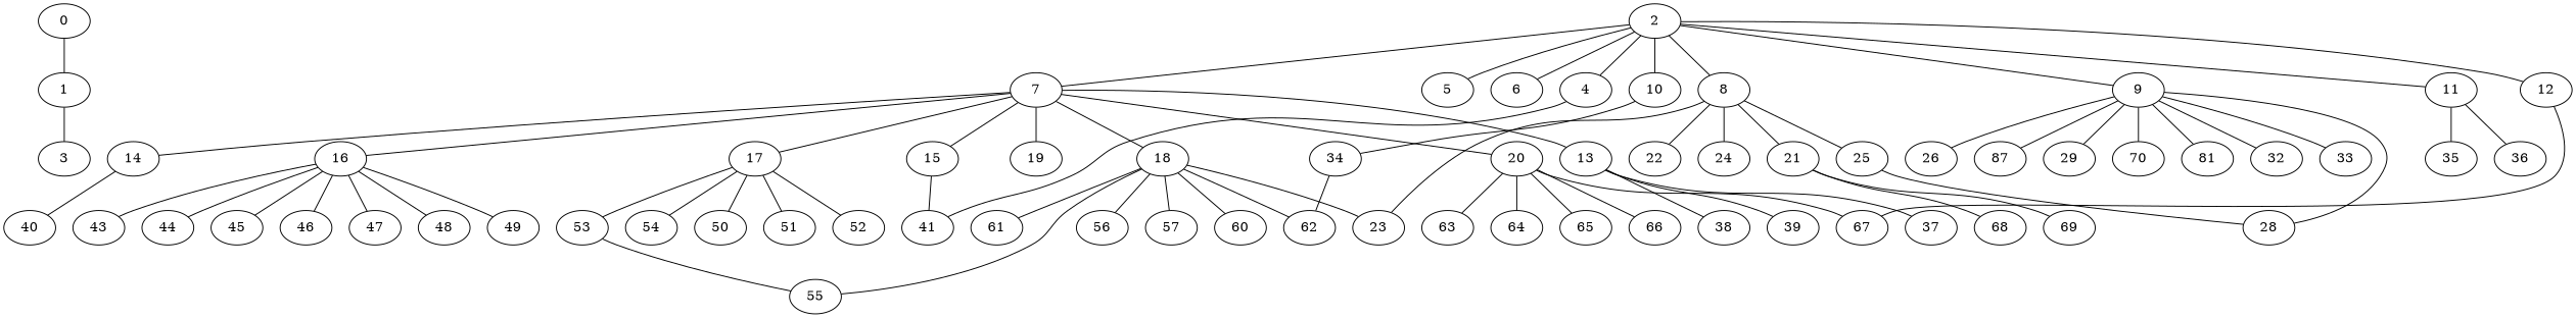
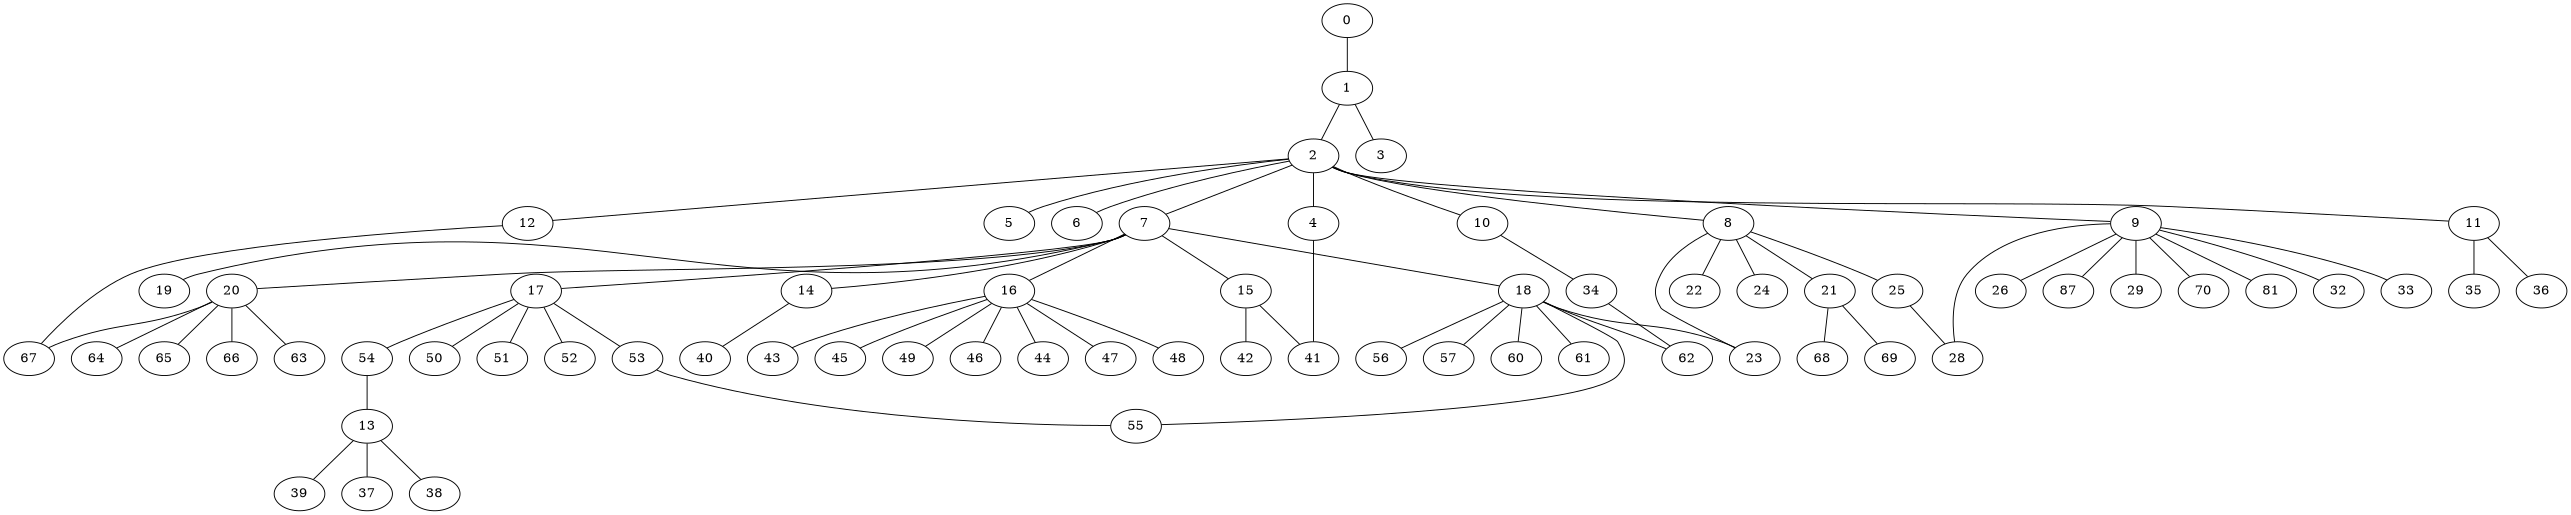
  graph {
    0
    1
    2
    3
    4
    5
    6
    7
    8
    9
    10
    11
    12
    41
    13
    14
    15
    16
    17
    18
    19
    20
    21
    22
    23
    24
    25
    32
    33
    26
    n31 [label=87]
    28
    29
    n34 [label=70]
    n35 [label=81]
    34
    35
    36
    67
    39
    37
    38
    40
+   42
    43
    44
    45
    46
    47
    48
    49
    50
    51
    52
    53
    54
    55
    56
    57
    60
    61
    62
    64
    65
    66
    63
    68
    69
    0 -- 1
+   1 -- 2
    1 -- 3
    2 -- 4
    2 -- 5
    2 -- 6
    2 -- 7
    2 -- 8
    2 -- 9
    2 -- 10
    2 -- 11
    2 -- 12
    4 -- 41
-   7 -- 13
+   54 -- 13
    7 -- 14
    7 -- 15
    7 -- 16
    7 -- 17
    7 -- 18
    7 -- 19
    7 -- 20
    8 -- 21
    8 -- 22
    8 -- 23
    8 -- 24
    8 -- 25
    9 -- 32
    9 -- 33
    9 -- 26
    9 -- n31
    9 -- 28
    9 -- 29
    9 -- n34
    9 -- n35
    10 -- 34
    11 -- 35
    11 -- 36
    12 -- 67
    13 -- 39
    13 -- 37
    13 -- 38
    14 -- 40
    15 -- 41
+   15 -- 42
    16 -- 43
    16 -- 44
    16 -- 45
    16 -- 46
    16 -- 47
    16 -- 48
    16 -- 49
    17 -- 50
    17 -- 51
    17 -- 52
    17 -- 53
    17 -- 54
    18 -- 23
    18 -- 55
    18 -- 56
    18 -- 57
    18 -- 60
    18 -- 61
    18 -- 62
    20 -- 67
    20 -- 64
    20 -- 65
    20 -- 66
    20 -- 63
    21 -- 68
    21 -- 69
    25 -- 28
    34 -- 62
    53 -- 55
  }
